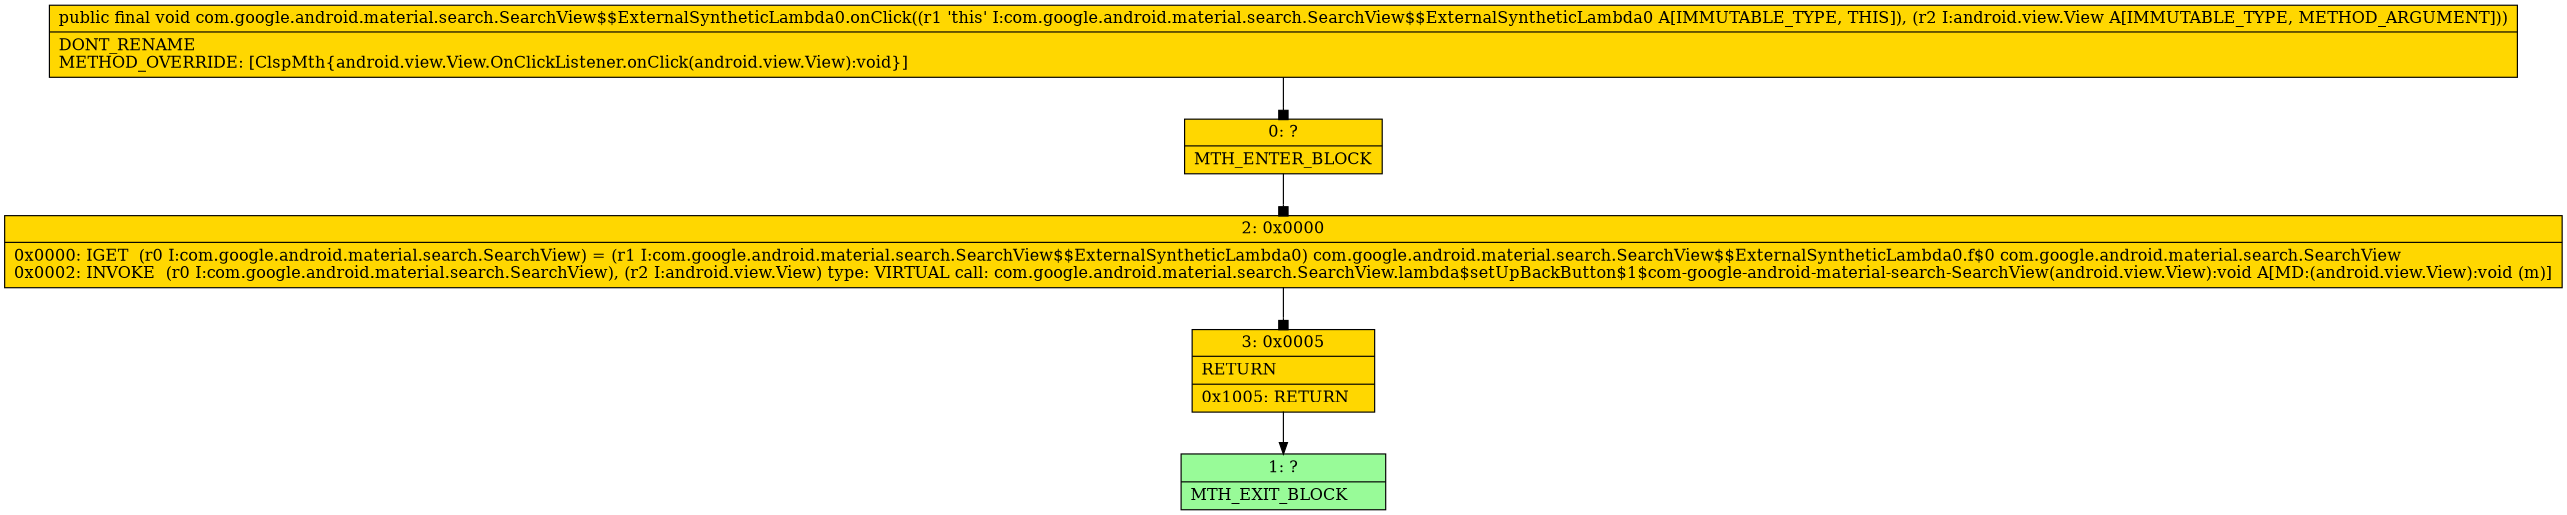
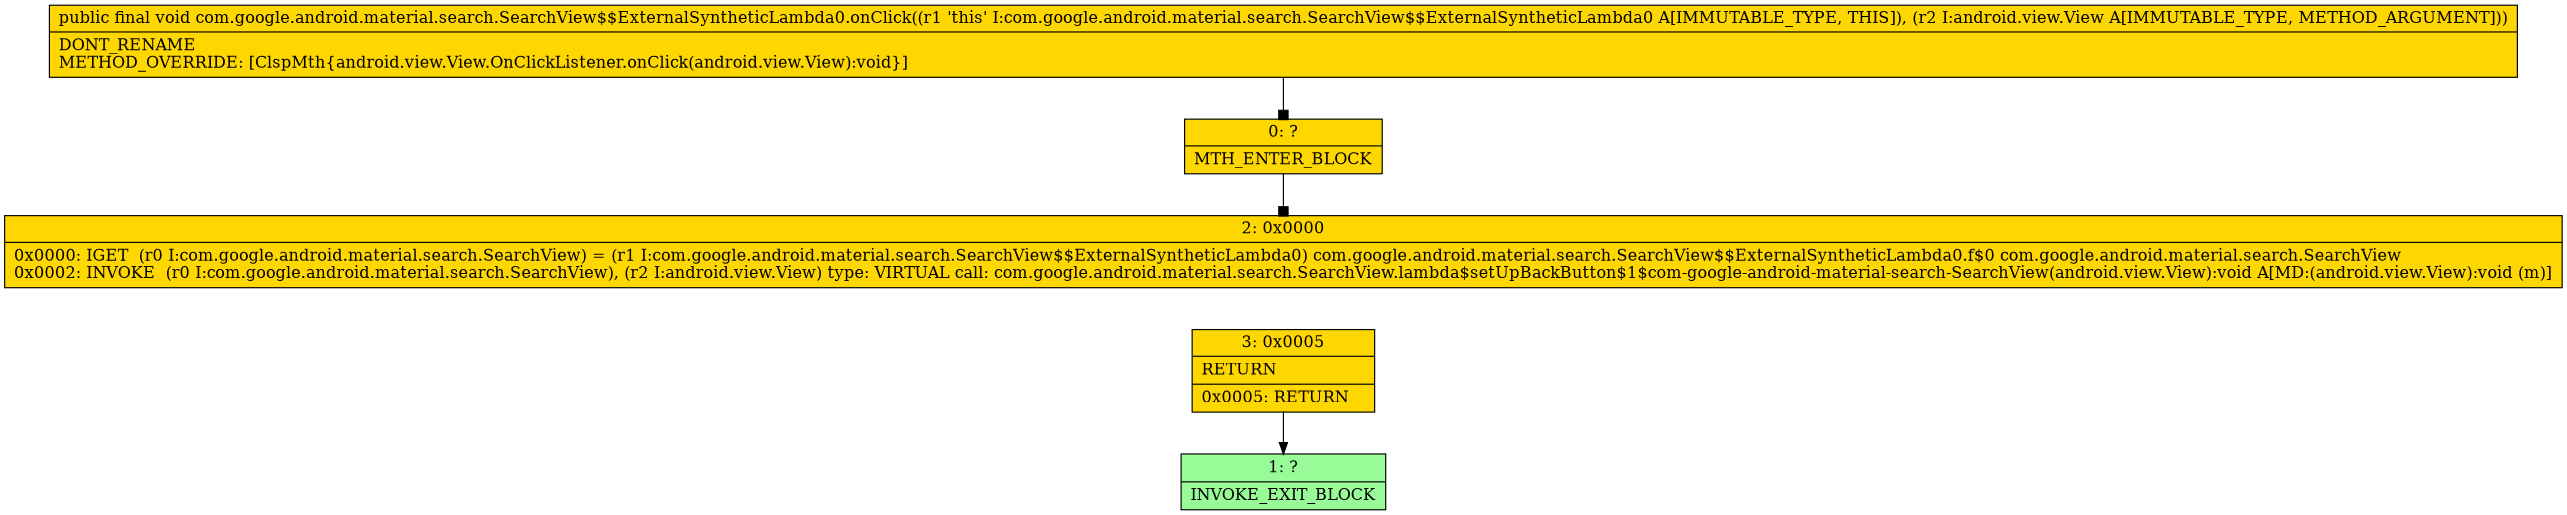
  digraph {
    node [fillcolor=gold shape=record style=filled]
    edge [arrowhead=box]
    n1 [label="{0\:\ ?|MTH_ENTER_BLOCK\l}"]
    n2 [label="{2\:\ 0x0000|0x0000: IGET  (r0 I:com.google.android.material.search.SearchView) = (r1 I:com.google.android.material.search.SearchView$$ExternalSyntheticLambda0) com.google.android.material.search.SearchView$$ExternalSyntheticLambda0.f$0 com.google.android.material.search.SearchView \l0x0002: INVOKE  (r0 I:com.google.android.material.search.SearchView), (r2 I:android.view.View) type: VIRTUAL call: com.google.android.material.search.SearchView.lambda$setUpBackButton$1$com\-google\-android\-material\-search\-SearchView(android.view.View):void A[MD:(android.view.View):void (m)]\l}"]
-   n3 [label="{3\:\ 0x0005|RETURN\l|0x1005: RETURN   \l}"]
-   n4 [fillcolor=palegreen label="{1\:\ ?|MTH_EXIT_BLOCK\l}"]
+   n3 [label="{3\:\ 0x0005|RETURN\l|0x0005: RETURN   \l}"]
+   n4 [fillcolor=palegreen label="{1\:\ ?|INVOKE_EXIT_BLOCK\l}"]
    n5 [label="{public final void com.google.android.material.search.SearchView$$ExternalSyntheticLambda0.onClick((r1 'this' I:com.google.android.material.search.SearchView$$ExternalSyntheticLambda0 A[IMMUTABLE_TYPE, THIS]), (r2 I:android.view.View A[IMMUTABLE_TYPE, METHOD_ARGUMENT]))  | DONT_RENAME\lMETHOD_OVERRIDE: [ClspMth\{android.view.View.OnClickListener.onClick(android.view.View):void\}]\l}"]
    n1 -> n2
-   n2 -> n3
    n3 -> n4 [arrowhead=normal]
    n5 -> n1
  }
